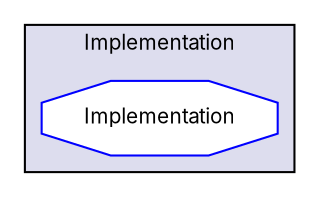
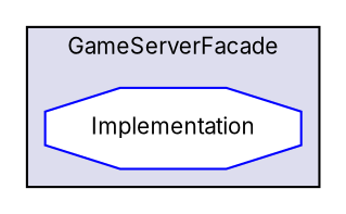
  digraph {
    compound=true
    fontname=Inter
    n1 [fillcolor=white fontname=Inter fontsize=10 label=Implementation pencolor=black shape=octagon style=filled color=blue]
    subgraph cluster_1 {
      bgcolor="#ddddee"
      fontsize=10
-     label=Implementation
+     label=GameServerFacade
      pencolor=black
      n1
    }
  }
